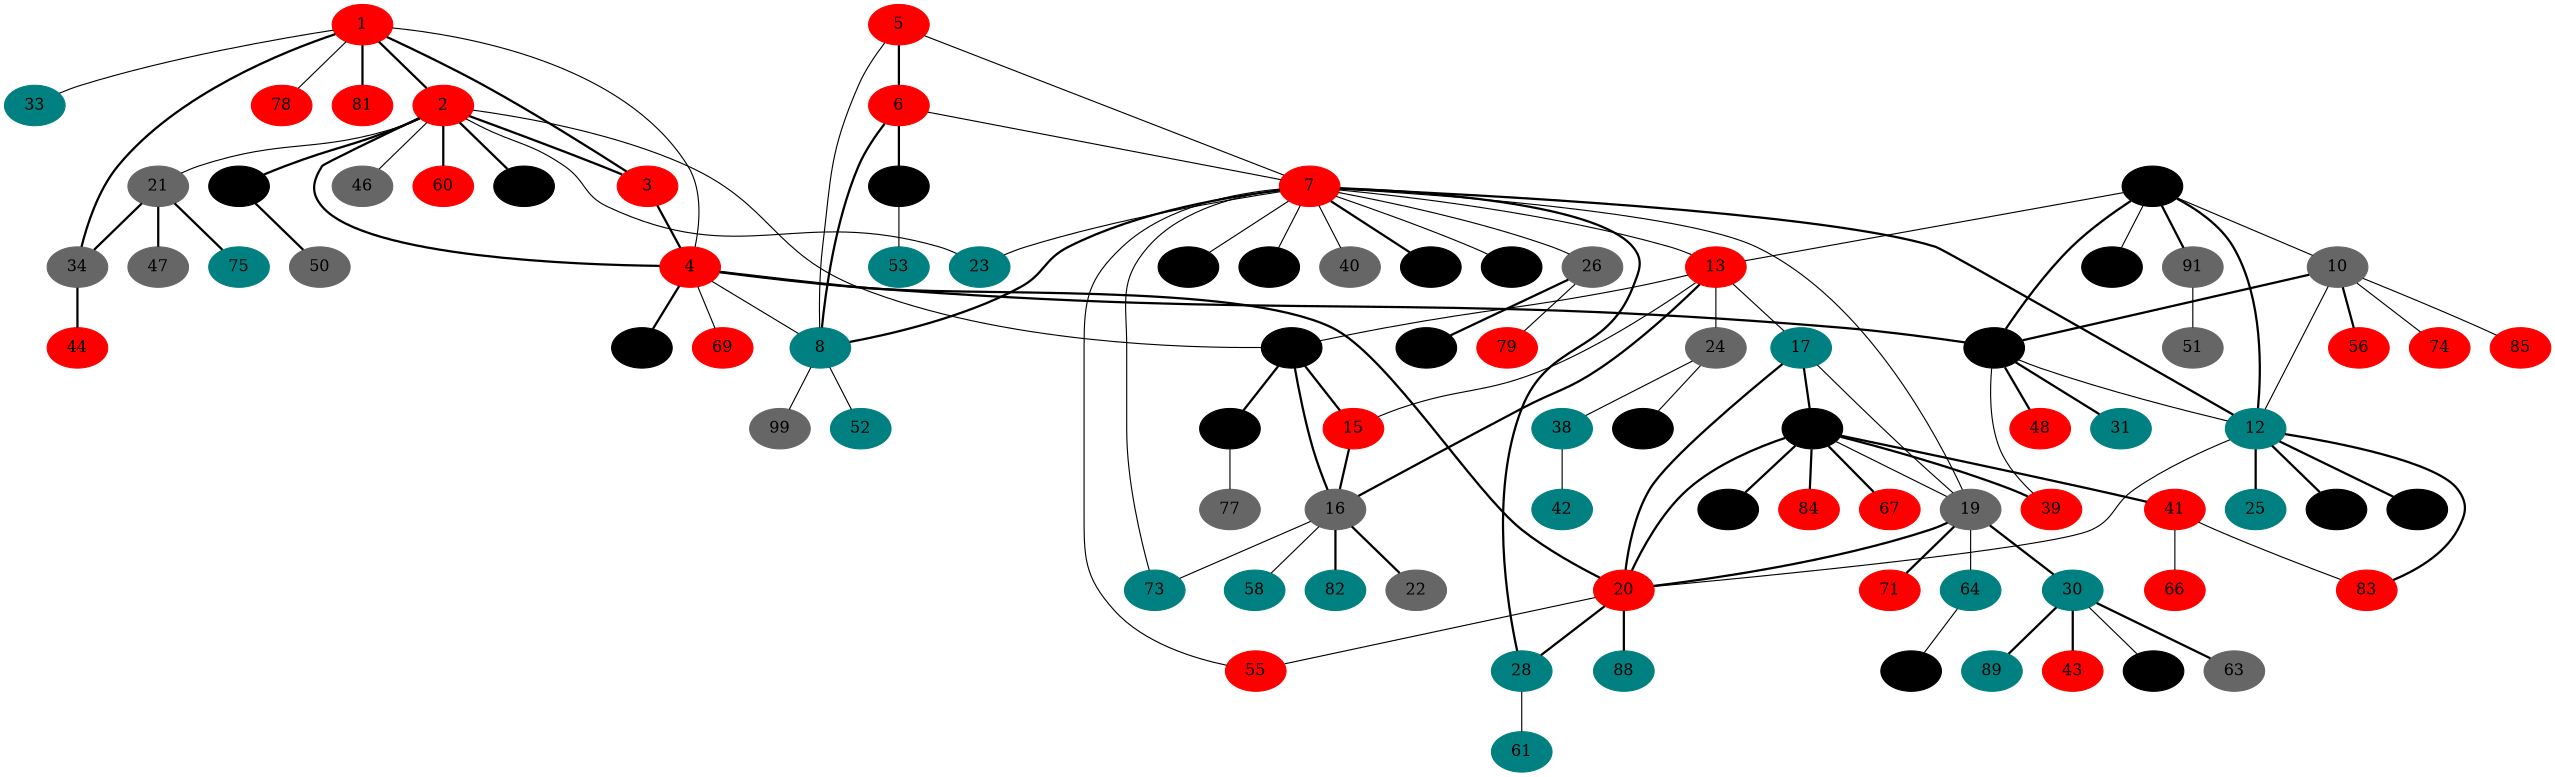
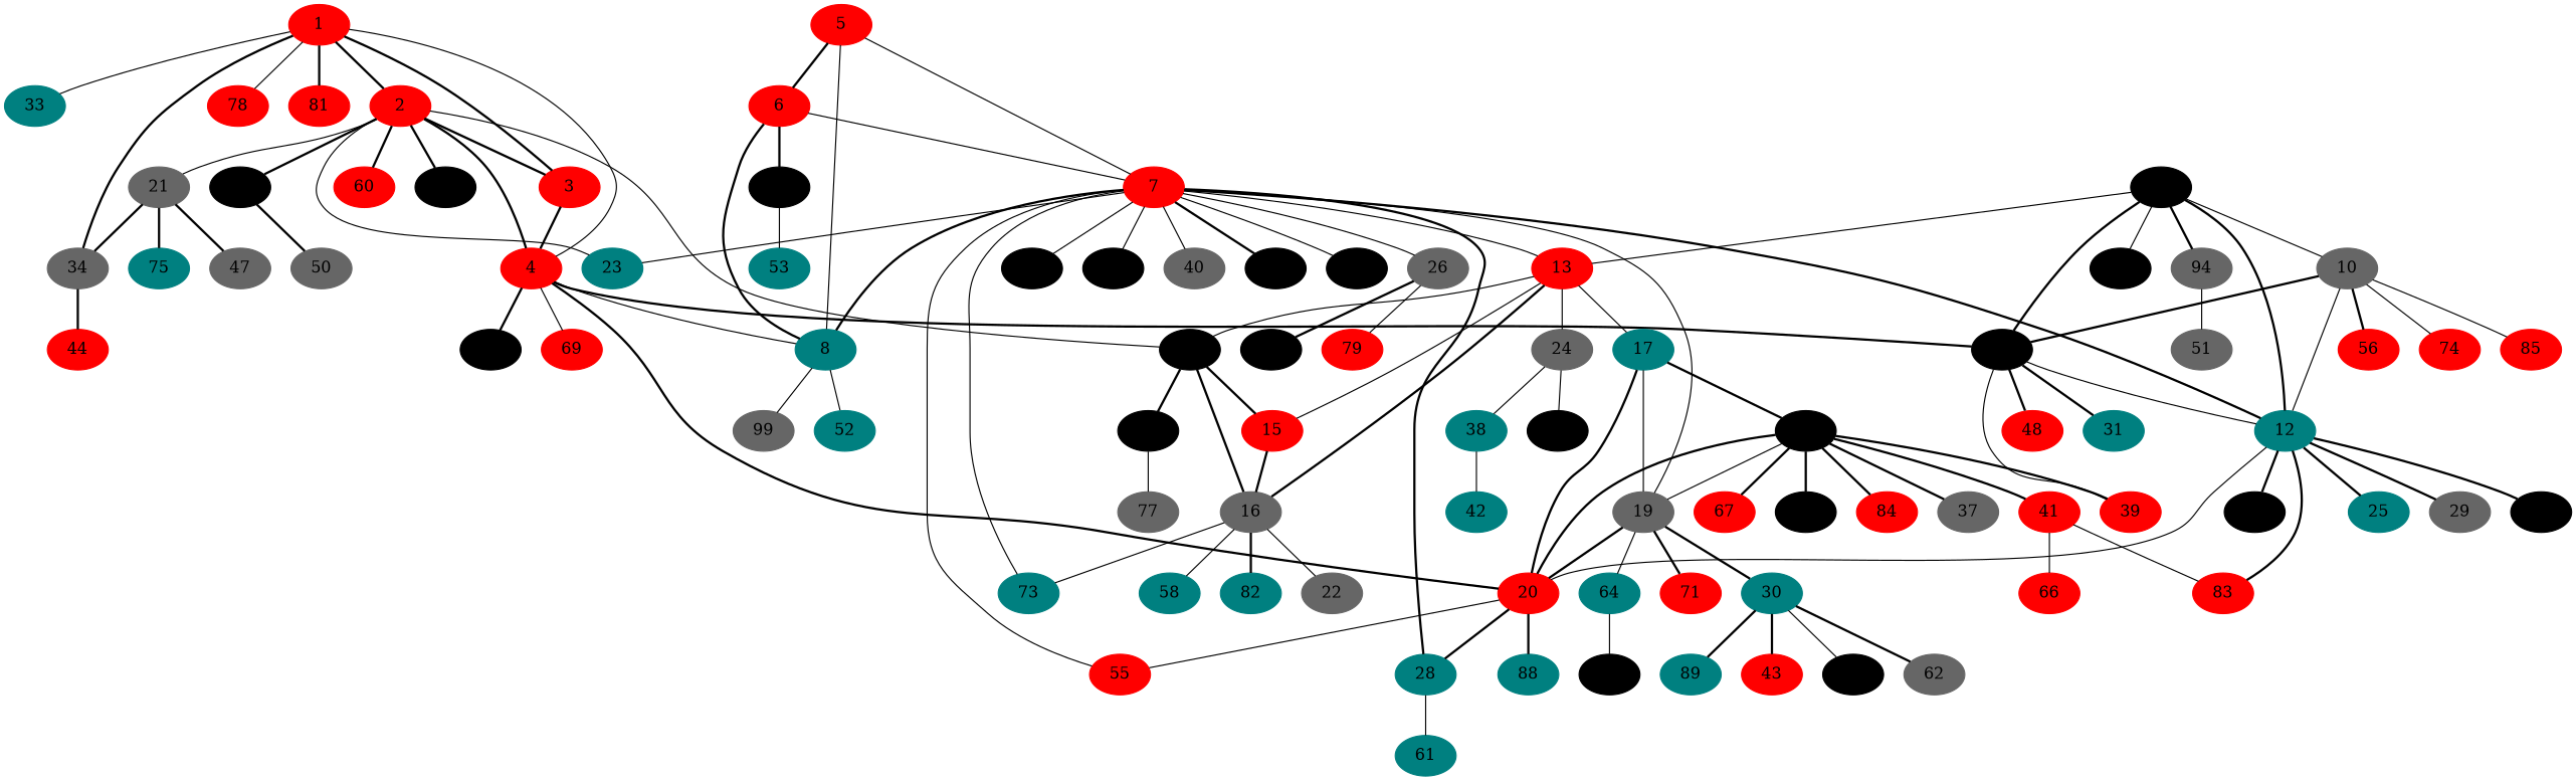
  graph {
    node [color=red style=filled]
    edge [style=bold]
    1
    2
    3
    4
    33 [color=teal]
    34 [color=gray40]
    78
    81
    14 [color=black]
    21 [color=gray40]
    23 [color=teal]
    36 [color=black]
-   46 [color=gray40]
    60
    87 [color=black]
    8 [color=teal]
    11 [color=black]
    20
    59 [color=black]
    69
    44
    15
    16 [color=gray40]
    65 [color=black]
    47 [color=gray40]
    75 [color=teal]
    50 [color=gray40]
    n28 [color=gray40 label=99]
    52 [color=teal]
    12 [color=teal]
    31 [color=teal]
    39
    48
    28 [color=teal]
    55
    88 [color=teal]
    5
    6
    7
    27 [color=black]
    13
    19 [color=gray40]
    26 [color=gray40]
    32 [color=black]
    35 [color=black]
    40 [color=gray40]
    45 [color=black]
    72 [color=black]
    73 [color=teal]
    53 [color=teal]
    25 [color=teal]
+   29 [color=gray40]
    70 [color=black]
    76 [color=black]
    83
    17 [color=teal]
    24 [color=gray40]
    30 [color=teal]
    64 [color=teal]
    71
    79
    86 [color=black]
    61 [color=teal]
    9 [color=black]
    10 [color=gray40]
    57 [color=black]
-   91 [color=gray40]
+   91 [color=gray40 label=94]
    56
    74
    85
    51 [color=gray40]
    22 [color=gray40]
    58 [color=teal]
    82 [color=teal]
    18 [color=black]
    38 [color=teal]
    68 [color=black]
    77 [color=gray40]
+   37 [color=gray40]
    41
    67
    80 [color=black]
    84
    66
    43
    54 [color=black]
-   63 [color=gray40]
+   63 [color=gray40 label=62]
    89 [color=teal]
    90 [color=black]
    42 [color=teal]
    1 -- 2
    1 -- 3
    1 -- 4 [style=solid]
    1 -- 33 [style=solid]
    1 -- 34
    1 -- 78 [style=solid]
    1 -- 81
    2 -- 3
    2 -- 4
    2 -- 14 [style=solid]
    2 -- 21 [style=solid]
    2 -- 23 [style=solid]
    2 -- 36
-   2 -- 46 [style=solid]
    2 -- 60
    2 -- 87
    3 -- 4
    4 -- 8 [style=solid]
    4 -- 11
    4 -- 20
    4 -- 59
    4 -- 69 [style=solid]
    34 -- 44
    14 -- 15
    14 -- 16
    14 -- 65
    21 -- 34
    21 -- 47
    21 -- 75
    36 -- 50
    8 -- n28 [style=solid]
    8 -- 52 [style=solid]
    11 -- 12 [style=solid]
    11 -- 31
    11 -- 39 [style=solid]
    11 -- 48
    20 -- 28
    20 -- 55 [style=solid]
    20 -- 88
    15 -- 16
    16 -- 73 [style=solid]
-   16 -- 22
+   16 -- 22 [style=solid]
    16 -- 58 [style=solid]
    16 -- 82
    65 -- 77 [style=solid]
    12 -- 20 [style=solid]
    12 -- 25
+   12 -- 29
    12 -- 70
    12 -- 76
    12 -- 83
    28 -- 61 [style=solid]
    5 -- 8 [style=solid]
    5 -- 6
    5 -- 7 [style=solid]
    6 -- 8
    6 -- 7 [style=solid]
    6 -- 27
    7 -- 23 [style=solid]
    7 -- 8
    7 -- 12
    7 -- 28
    7 -- 55 [style=solid]
    7 -- 13 [style=solid]
    7 -- 19 [style=solid]
    7 -- 26 [style=solid]
    7 -- 32 [style=solid]
    7 -- 35 [style=solid]
    7 -- 40 [style=solid]
    7 -- 45
    7 -- 72 [style=solid]
    7 -- 73 [style=solid]
    27 -- 53 [style=solid]
    13 -- 14 [style=solid]
    13 -- 15 [style=solid]
    13 -- 16
    13 -- 17 [style=solid]
    13 -- 24 [style=solid]
    19 -- 20
    19 -- 30
    19 -- 64 [style=solid]
    19 -- 71
    26 -- 79 [style=solid]
    26 -- 86
    17 -- 20
    17 -- 19 [style=solid]
    17 -- 18
    24 -- 38 [style=solid]
    24 -- 68 [style=solid]
    30 -- 43
    30 -- 54 [style=solid]
    30 -- 63
    30 -- 89
    64 -- 90 [style=solid]
    9 -- 11
    9 -- 12
    9 -- 13 [style=solid]
    9 -- 10 [style=solid]
    9 -- 57 [style=solid]
    9 -- 91
    10 -- 11
    10 -- 12 [style=solid]
    10 -- 56
    10 -- 74 [style=solid]
    10 -- 85 [style=solid]
    91 -- 51 [style=solid]
    18 -- 20
    18 -- 39
    18 -- 19 [style=solid]
+   18 -- 37
    18 -- 41
    18 -- 67
    18 -- 80
    18 -- 84
    38 -- 42 [style=solid]
    41 -- 83 [style=solid]
    41 -- 66 [style=solid]
  }
